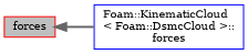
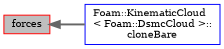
  digraph {
    rankdir=LR
    fontname="DejaVu Serif"
    node [fontname="DejaVu Serif" fontsize=10 shape=record]
    n1 [color=red fillcolor=grey75 fontcolor=black height=0.2 label=forces style=filled width=0.4]
-   n2 [color=blue height=0.2 label="Foam::KinematicCloud\l\< Foam::DsmcCloud \>::\lforces" width=0.4]
+   n2 [color=blue height=0.2 label="Foam::KinematicCloud\l\< Foam::DsmcCloud \>::\lcloneBare" width=0.4]
    n1 -> n2 [color=gray40 dir=back fontname="DejaVu Serif" fontsize=10 labelfontname=FreeSans labelfontsize=10 style=bold]
  }
